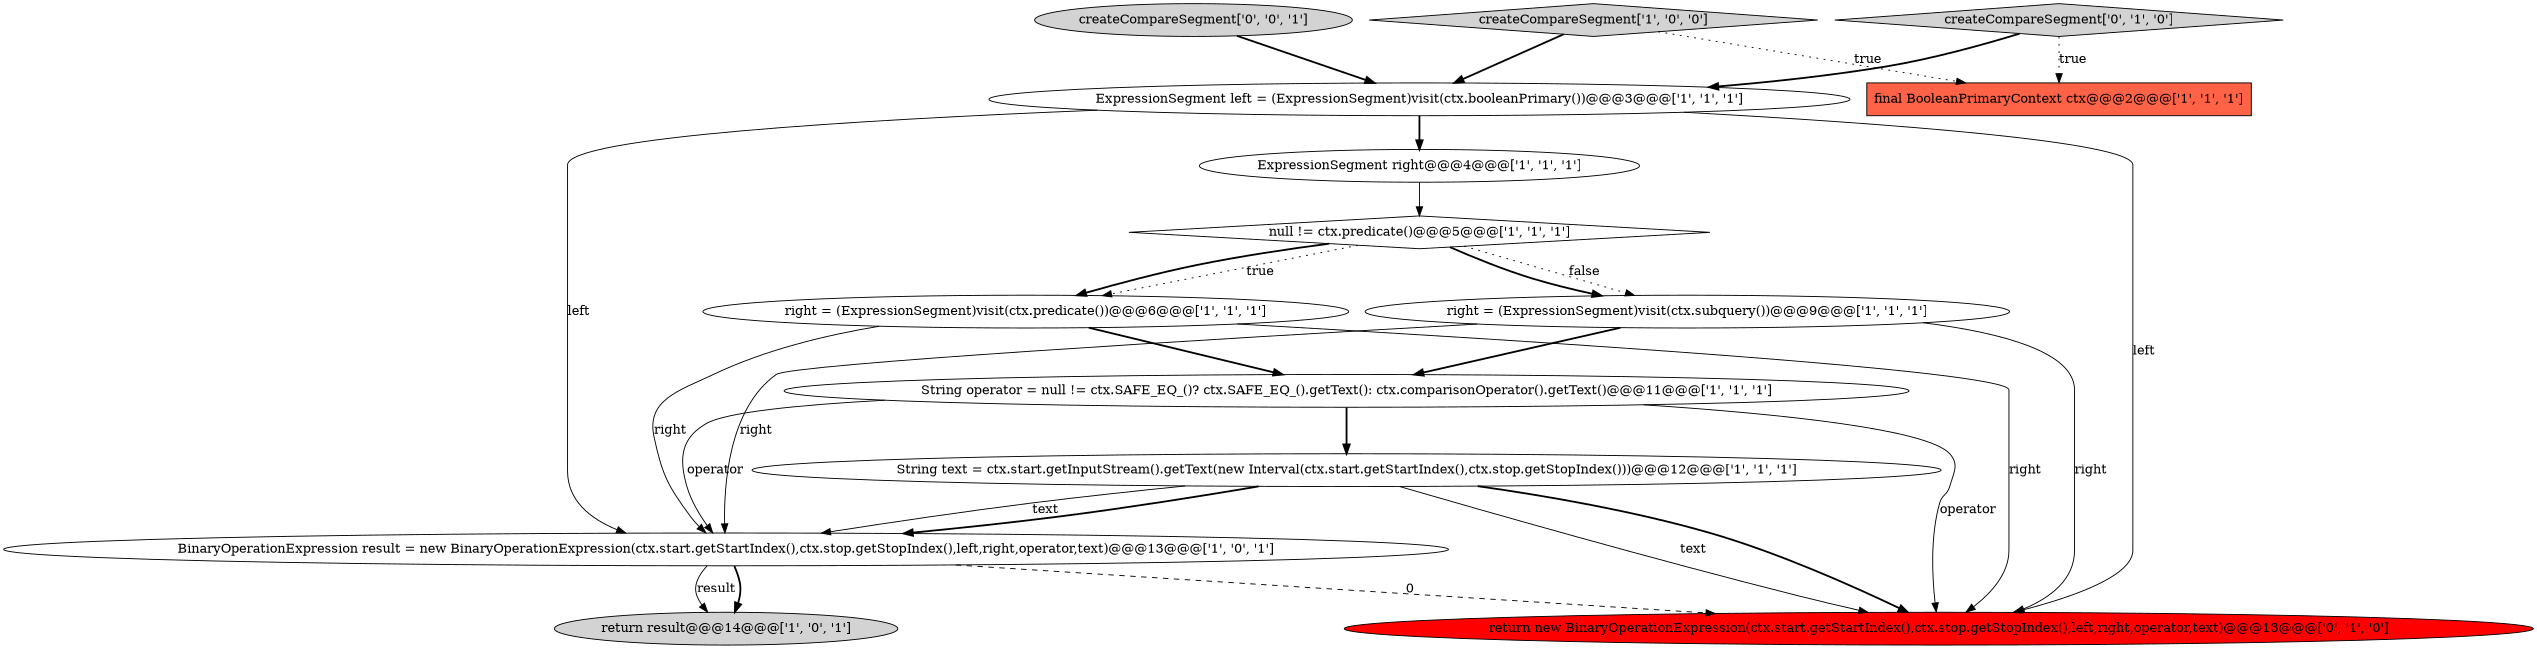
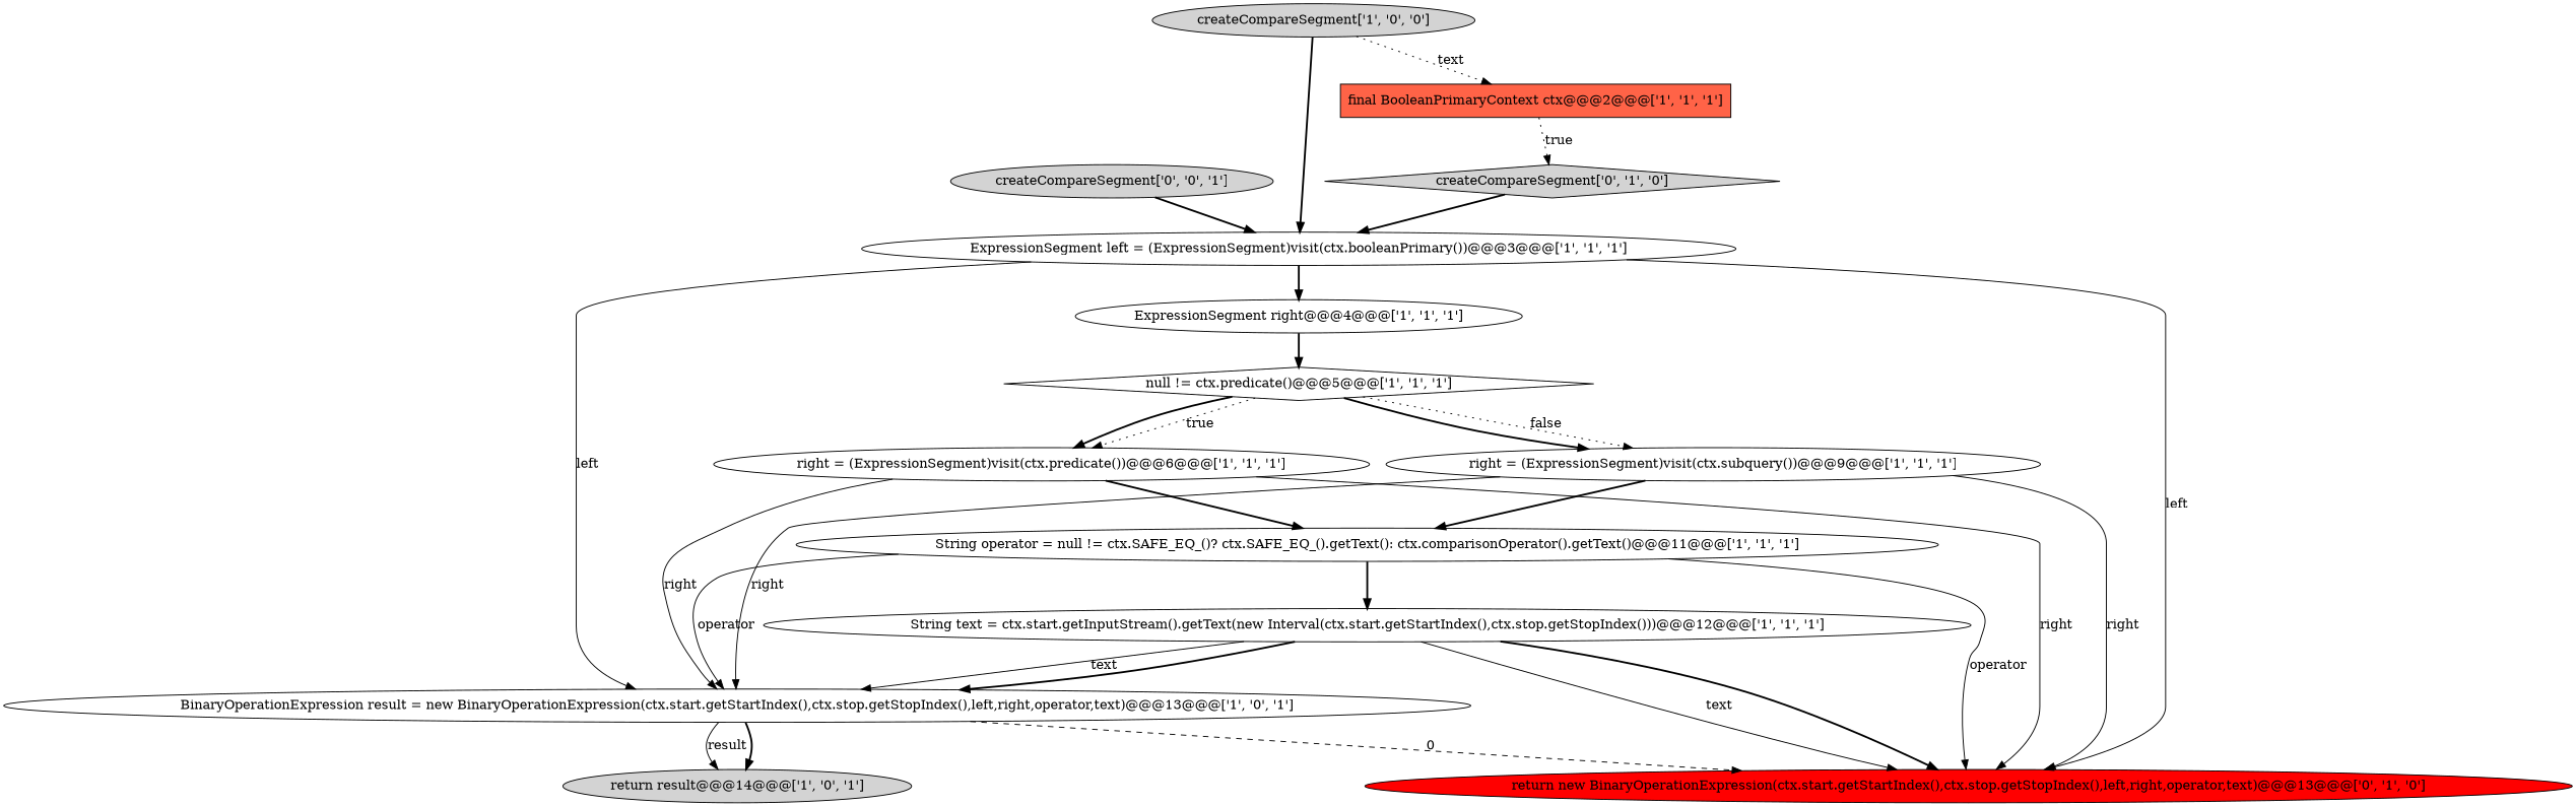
  digraph {
    node [fillcolor=white shape=ellipse style=filled]
    edge [style=bold]
    n1 [fillcolor=lightgray label="createCompareSegment['0', '0', '1']"]
    n2 [label="ExpressionSegment left = (ExpressionSegment)visit(ctx.booleanPrimary())@@@3@@@['1', '1', '1']"]
    n3 [fillcolor=red label="return new BinaryOperationExpression(ctx.start.getStartIndex(),ctx.stop.getStopIndex(),left,right,operator,text)@@@13@@@['0', '1', '0']"]
    n4 [label="BinaryOperationExpression result = new BinaryOperationExpression(ctx.start.getStartIndex(),ctx.stop.getStopIndex(),left,right,operator,text)@@@13@@@['1', '0', '1']"]
    n5 [label="ExpressionSegment right@@@4@@@['1', '1', '1']"]
    n6 [fillcolor=tomato label="final BooleanPrimaryContext ctx@@@2@@@['1', '1', '1']" shape=box]
    n7 [fillcolor=lightgray label="createCompareSegment['0', '1', '0']" shape=diamond]
    n8 [label="String text = ctx.start.getInputStream().getText(new Interval(ctx.start.getStartIndex(),ctx.stop.getStopIndex()))@@@12@@@['1', '1', '1']"]
    n9 [fillcolor=lightgray label="return result@@@14@@@['1', '0', '1']"]
    n10 [label="right = (ExpressionSegment)visit(ctx.subquery())@@@9@@@['1', '1', '1']"]
    n11 [label="String operator = null != ctx.SAFE_EQ_()? ctx.SAFE_EQ_().getText(): ctx.comparisonOperator().getText()@@@11@@@['1', '1', '1']"]
    n12 [label="null != ctx.predicate()@@@5@@@['1', '1', '1']" shape=diamond]
    n13 [label="right = (ExpressionSegment)visit(ctx.predicate())@@@6@@@['1', '1', '1']"]
-   n14 [fillcolor=lightgray label="createCompareSegment['1', '0', '0']" shape=diamond]
+   n14 [fillcolor=lightgray label="createCompareSegment['1', '0', '0']"]
    n1 -> n2
    n2 -> n3 [label=left style=solid]
    n2 -> n4 [label=left style=solid]
    n2 -> n5
    n4 -> n3 [label=0 style=dashed]
    n4 -> n9
    n4 -> n9 [label=result style=solid]
-   n5 -> n12 [style=solid]
+   n5 -> n12
    n7 -> n2
-   n7 -> n6 [label=true style=dotted]
+   n6 -> n7 [label=true style=dotted]
    n8 -> n3 [label=text style=solid]
    n8 -> n3
    n8 -> n4 [label=text style=solid]
    n8 -> n4
    n10 -> n3 [label=right style=solid]
    n10 -> n4 [label=right style=solid]
    n10 -> n11
    n11 -> n3 [label=operator style=solid]
    n11 -> n4 [label=operator style=solid]
    n11 -> n8
    n12 -> n10 [label=false style=dotted]
    n12 -> n10
    n12 -> n13 [label=true style=dotted]
    n12 -> n13
    n13 -> n3 [label=right style=solid]
    n13 -> n4 [label=right style=solid]
    n13 -> n11
    n14 -> n2
-   n14 -> n6 [label=true style=dotted]
+   n14 -> n6 [label=text style=dotted]
  }
